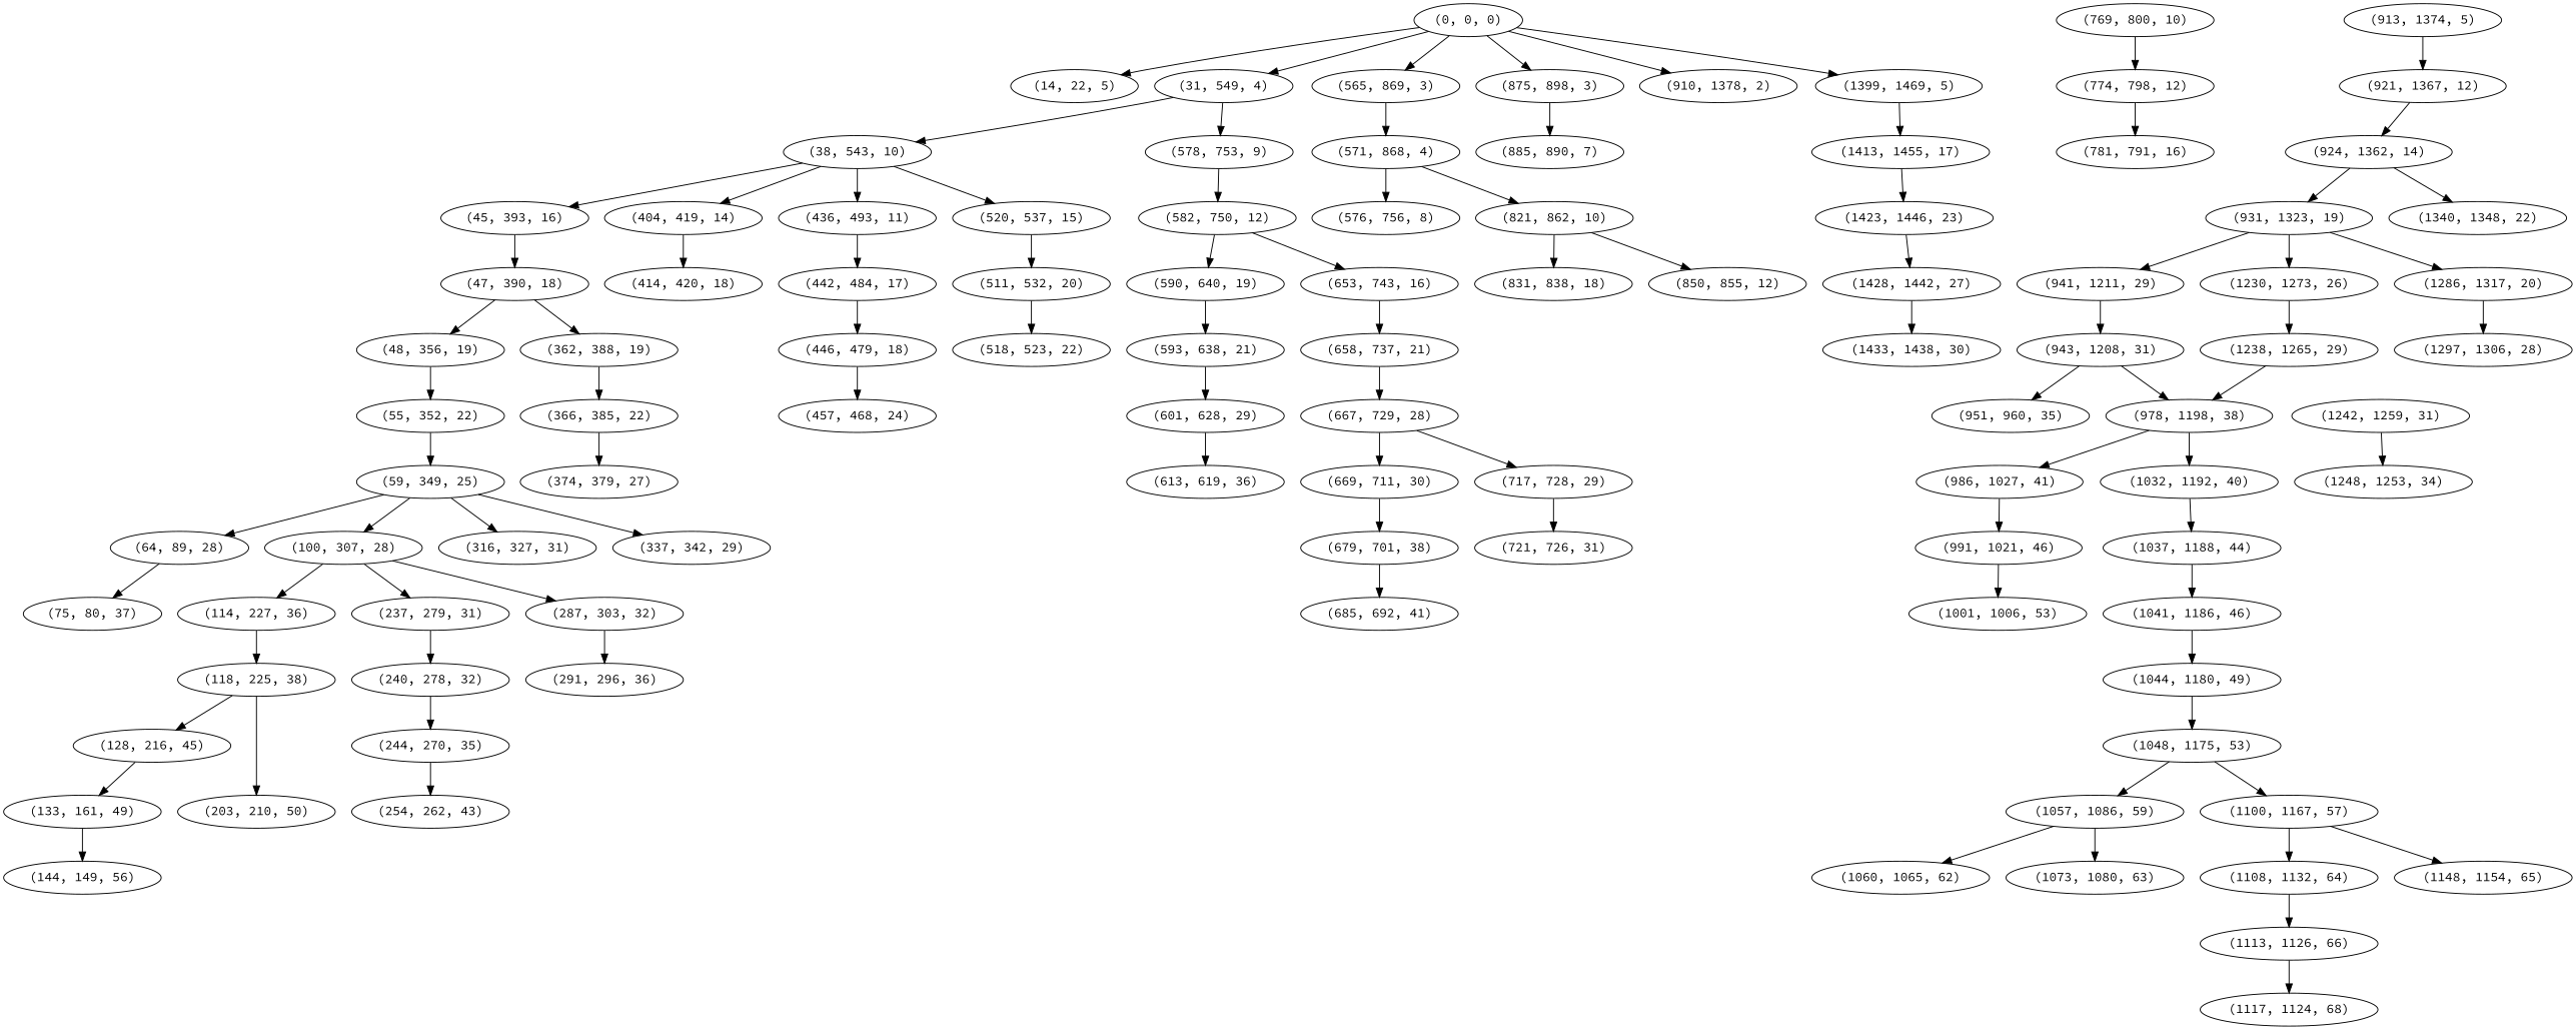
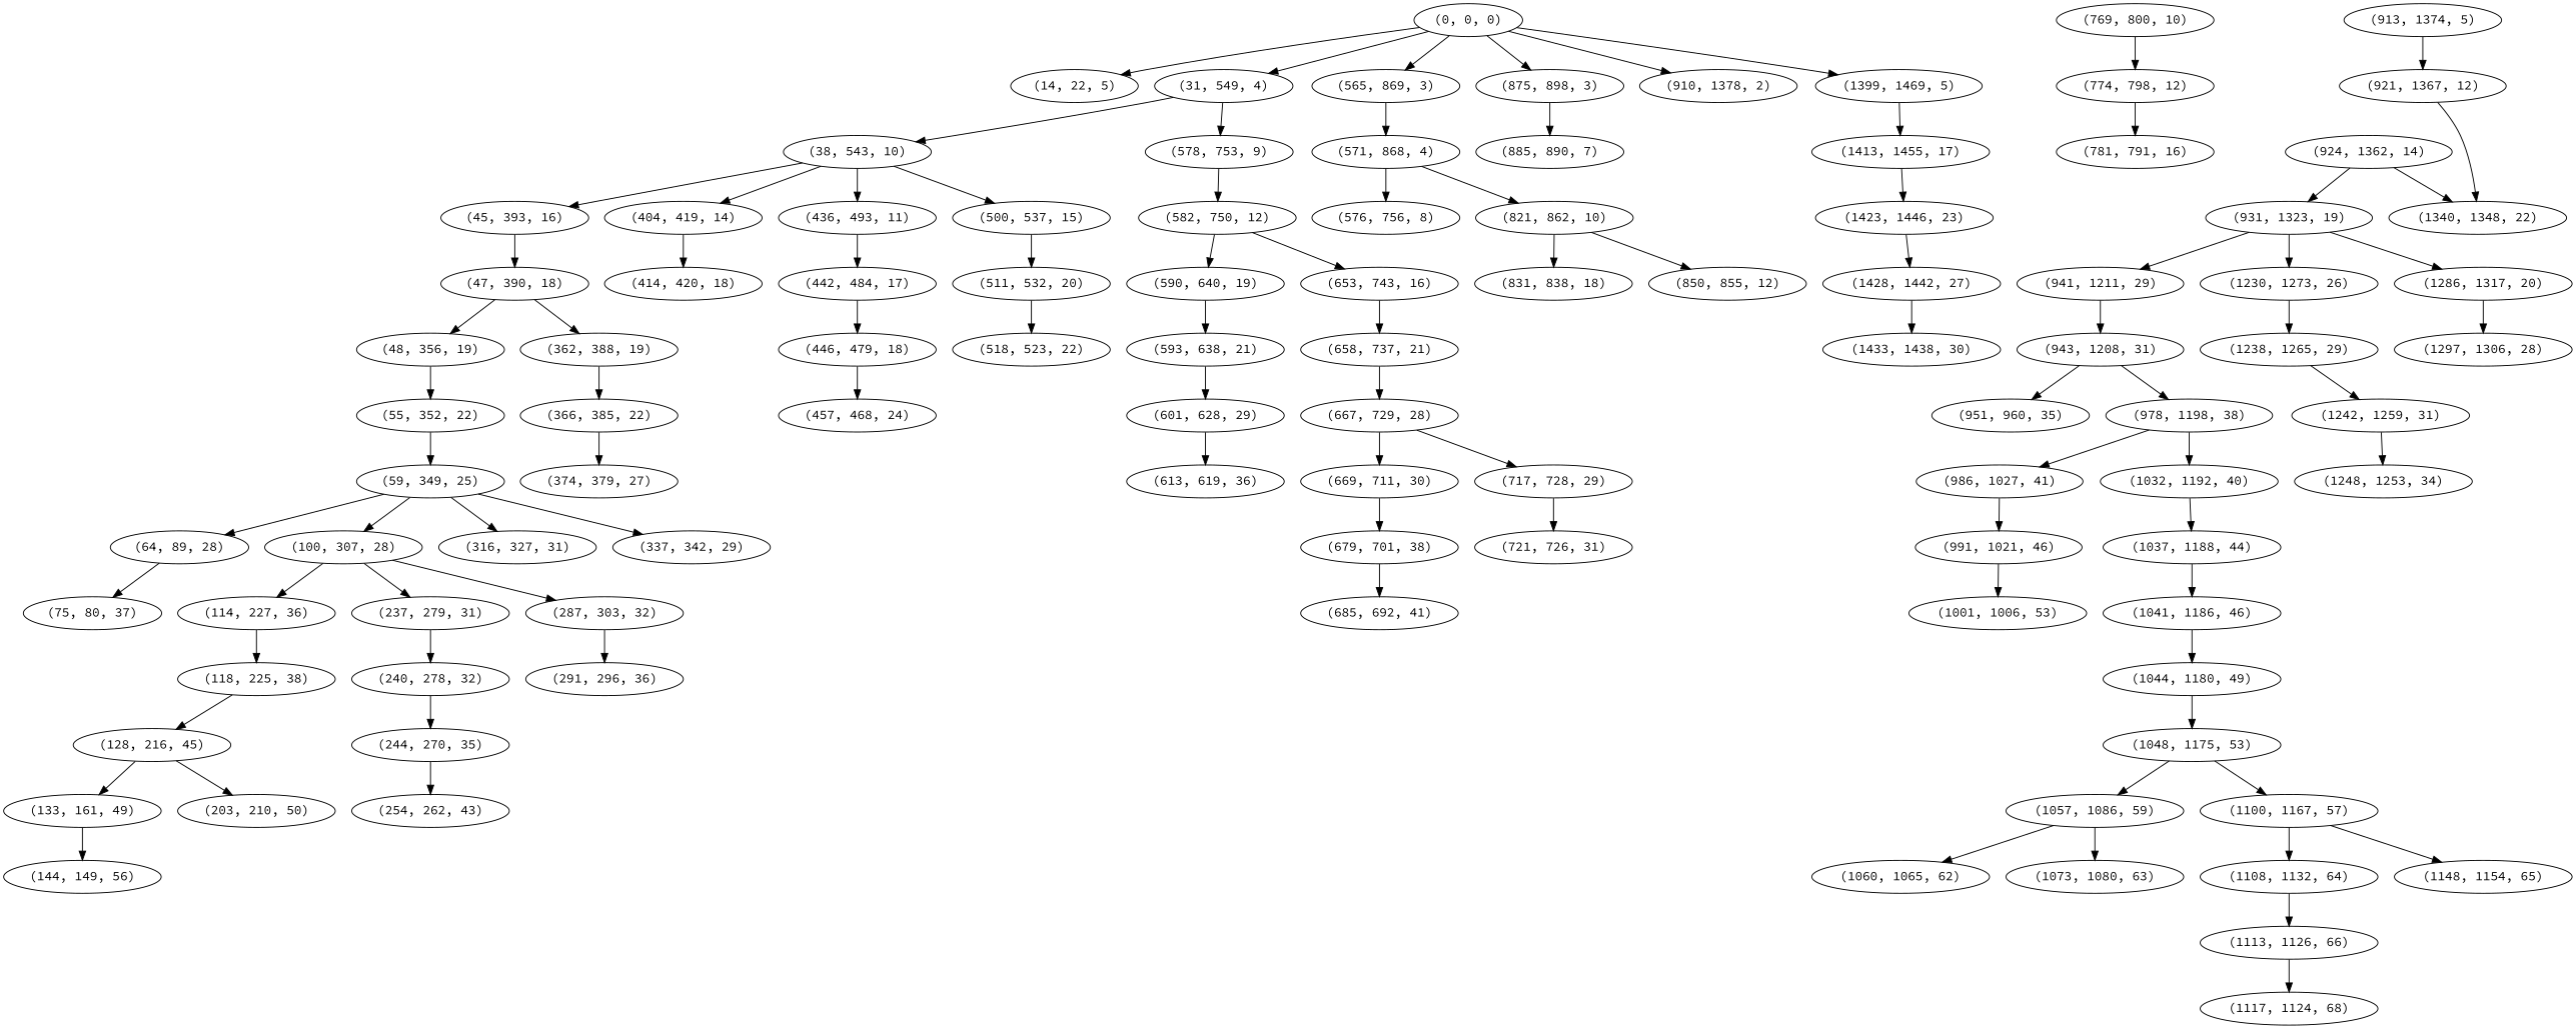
  digraph {
    fontname="Source Code Pro"
    node [fontname="Source Code Pro"]
    edge [fontname="Source Code Pro"]
    "(0, 0, 0)"
    "(14, 22, 5)"
    "(31, 549, 4)"
    "(565, 869, 3)"
    "(875, 898, 3)"
    "(910, 1378, 2)"
    "(1399, 1469, 5)"
    "(38, 543, 10)"
    "(578, 753, 9)"
    "(571, 868, 4)"
    "(885, 890, 7)"
    "(1413, 1455, 17)"
    "(45, 393, 16)"
    n14 [label="(404, 419, 14)"]
    "(436, 493, 11)"
-   "(500, 537, 15)" [label="(520, 537, 15)"]
+   "(500, 537, 15)"
    "(47, 390, 18)"
    "(414, 420, 18)"
    "(442, 484, 17)"
    "(511, 532, 20)"
    "(48, 356, 19)"
    "(362, 388, 19)"
    "(55, 352, 22)"
    "(366, 385, 22)"
    "(59, 349, 25)"
    "(64, 89, 28)"
    "(100, 307, 28)"
    "(316, 327, 31)"
    "(337, 342, 29)"
    "(75, 80, 37)"
    "(114, 227, 36)"
    "(237, 279, 31)"
    "(287, 303, 32)"
    "(118, 225, 38)"
    "(240, 278, 32)"
    "(291, 296, 36)"
    "(128, 216, 45)"
    "(133, 161, 49)"
    "(203, 210, 50)"
    "(144, 149, 56)"
    "(244, 270, 35)"
    "(254, 262, 43)"
    "(374, 379, 27)"
    "(446, 479, 18)"
    "(457, 468, 24)"
    "(518, 523, 22)"
    "(576, 756, 8)"
    "(821, 862, 10)"
    "(769, 800, 10)"
    "(774, 798, 12)"
    "(831, 838, 18)"
    "(850, 855, 12)"
    "(582, 750, 12)"
    "(590, 640, 19)"
    "(653, 743, 16)"
    "(593, 638, 21)"
    "(658, 737, 21)"
    "(601, 628, 29)"
    "(613, 619, 36)"
    "(667, 729, 28)"
    "(669, 711, 30)"
    "(717, 728, 29)"
    "(679, 701, 38)"
    "(721, 726, 31)"
    "(685, 692, 41)"
    "(781, 791, 16)"
    "(913, 1374, 5)"
    "(921, 1367, 12)"
    "(924, 1362, 14)"
    "(931, 1323, 19)"
    "(1340, 1348, 22)"
    "(941, 1211, 29)"
    "(1230, 1273, 26)"
    "(1286, 1317, 20)"
    "(943, 1208, 31)"
    "(1238, 1265, 29)"
    "(1297, 1306, 28)"
    "(951, 960, 35)"
    "(978, 1198, 38)"
    "(986, 1027, 41)"
    "(1032, 1192, 40)"
    "(991, 1021, 46)"
    "(1037, 1188, 44)"
    "(1001, 1006, 53)"
    "(1041, 1186, 46)"
    "(1044, 1180, 49)"
    "(1048, 1175, 53)"
    "(1057, 1086, 59)"
    "(1100, 1167, 57)"
    "(1060, 1065, 62)"
    "(1073, 1080, 63)"
    "(1108, 1132, 64)"
    "(1148, 1154, 65)"
    "(1113, 1126, 66)"
    "(1117, 1124, 68)"
    "(1242, 1259, 31)"
    "(1248, 1253, 34)"
    "(1423, 1446, 23)"
    "(1428, 1442, 27)"
    "(1433, 1438, 30)"
    "(0, 0, 0)" -> "(14, 22, 5)"
    "(0, 0, 0)" -> "(31, 549, 4)"
    "(0, 0, 0)" -> "(565, 869, 3)"
    "(0, 0, 0)" -> "(875, 898, 3)"
    "(0, 0, 0)" -> "(910, 1378, 2)"
    "(0, 0, 0)" -> "(1399, 1469, 5)"
    "(31, 549, 4)" -> "(38, 543, 10)"
    "(31, 549, 4)" -> "(578, 753, 9)"
    "(565, 869, 3)" -> "(571, 868, 4)"
    "(875, 898, 3)" -> "(885, 890, 7)"
    "(1399, 1469, 5)" -> "(1413, 1455, 17)"
    "(38, 543, 10)" -> "(45, 393, 16)"
    "(38, 543, 10)" -> n14
    "(38, 543, 10)" -> "(436, 493, 11)"
    "(38, 543, 10)" -> "(500, 537, 15)"
    "(578, 753, 9)" -> "(582, 750, 12)"
    "(571, 868, 4)" -> "(576, 756, 8)"
    "(571, 868, 4)" -> "(821, 862, 10)"
    "(1413, 1455, 17)" -> "(1423, 1446, 23)"
    "(45, 393, 16)" -> "(47, 390, 18)"
    n14 -> "(414, 420, 18)"
    "(436, 493, 11)" -> "(442, 484, 17)"
    "(500, 537, 15)" -> "(511, 532, 20)"
    "(47, 390, 18)" -> "(48, 356, 19)"
    "(47, 390, 18)" -> "(362, 388, 19)"
    "(442, 484, 17)" -> "(446, 479, 18)"
    "(511, 532, 20)" -> "(518, 523, 22)"
    "(48, 356, 19)" -> "(55, 352, 22)"
    "(362, 388, 19)" -> "(366, 385, 22)"
    "(55, 352, 22)" -> "(59, 349, 25)"
    "(366, 385, 22)" -> "(374, 379, 27)"
    "(59, 349, 25)" -> "(64, 89, 28)"
    "(59, 349, 25)" -> "(100, 307, 28)"
    "(59, 349, 25)" -> "(316, 327, 31)"
    "(59, 349, 25)" -> "(337, 342, 29)"
    "(64, 89, 28)" -> "(75, 80, 37)"
    "(100, 307, 28)" -> "(114, 227, 36)"
    "(100, 307, 28)" -> "(237, 279, 31)"
    "(100, 307, 28)" -> "(287, 303, 32)"
    "(114, 227, 36)" -> "(118, 225, 38)"
    "(237, 279, 31)" -> "(240, 278, 32)"
    "(287, 303, 32)" -> "(291, 296, 36)"
    "(118, 225, 38)" -> "(128, 216, 45)"
    "(240, 278, 32)" -> "(244, 270, 35)"
    "(128, 216, 45)" -> "(133, 161, 49)"
-   "(118, 225, 38)" -> "(203, 210, 50)"
+   "(128, 216, 45)" -> "(203, 210, 50)"
    "(133, 161, 49)" -> "(144, 149, 56)"
    "(244, 270, 35)" -> "(254, 262, 43)"
    "(446, 479, 18)" -> "(457, 468, 24)"
    "(821, 862, 10)" -> "(831, 838, 18)"
    "(821, 862, 10)" -> "(850, 855, 12)"
    "(769, 800, 10)" -> "(774, 798, 12)"
    "(774, 798, 12)" -> "(781, 791, 16)"
    "(582, 750, 12)" -> "(590, 640, 19)"
    "(582, 750, 12)" -> "(653, 743, 16)"
    "(590, 640, 19)" -> "(593, 638, 21)"
    "(653, 743, 16)" -> "(658, 737, 21)"
    "(593, 638, 21)" -> "(601, 628, 29)"
    "(658, 737, 21)" -> "(667, 729, 28)"
    "(601, 628, 29)" -> "(613, 619, 36)"
    "(667, 729, 28)" -> "(669, 711, 30)"
    "(667, 729, 28)" -> "(717, 728, 29)"
    "(669, 711, 30)" -> "(679, 701, 38)"
    "(717, 728, 29)" -> "(721, 726, 31)"
    "(679, 701, 38)" -> "(685, 692, 41)"
    "(913, 1374, 5)" -> "(921, 1367, 12)"
-   "(921, 1367, 12)" -> "(924, 1362, 14)"
+   "(921, 1367, 12)" -> "(1340, 1348, 22)"
    "(924, 1362, 14)" -> "(931, 1323, 19)"
    "(924, 1362, 14)" -> "(1340, 1348, 22)"
    "(931, 1323, 19)" -> "(941, 1211, 29)"
    "(931, 1323, 19)" -> "(1230, 1273, 26)"
    "(931, 1323, 19)" -> "(1286, 1317, 20)"
    "(941, 1211, 29)" -> "(943, 1208, 31)"
    "(1230, 1273, 26)" -> "(1238, 1265, 29)"
    "(1286, 1317, 20)" -> "(1297, 1306, 28)"
    "(943, 1208, 31)" -> "(951, 960, 35)"
    "(943, 1208, 31)" -> "(978, 1198, 38)"
-   "(1238, 1265, 29)" -> "(978, 1198, 38)"
+   "(1238, 1265, 29)" -> "(1242, 1259, 31)"
    "(978, 1198, 38)" -> "(986, 1027, 41)"
    "(978, 1198, 38)" -> "(1032, 1192, 40)"
    "(986, 1027, 41)" -> "(991, 1021, 46)"
    "(1032, 1192, 40)" -> "(1037, 1188, 44)"
    "(991, 1021, 46)" -> "(1001, 1006, 53)"
    "(1037, 1188, 44)" -> "(1041, 1186, 46)"
    "(1041, 1186, 46)" -> "(1044, 1180, 49)"
    "(1044, 1180, 49)" -> "(1048, 1175, 53)"
    "(1048, 1175, 53)" -> "(1057, 1086, 59)"
    "(1048, 1175, 53)" -> "(1100, 1167, 57)"
    "(1057, 1086, 59)" -> "(1060, 1065, 62)"
    "(1057, 1086, 59)" -> "(1073, 1080, 63)"
    "(1100, 1167, 57)" -> "(1108, 1132, 64)"
    "(1100, 1167, 57)" -> "(1148, 1154, 65)"
    "(1108, 1132, 64)" -> "(1113, 1126, 66)"
    "(1113, 1126, 66)" -> "(1117, 1124, 68)"
    "(1242, 1259, 31)" -> "(1248, 1253, 34)"
    "(1423, 1446, 23)" -> "(1428, 1442, 27)"
    "(1428, 1442, 27)" -> "(1433, 1438, 30)"
  }
